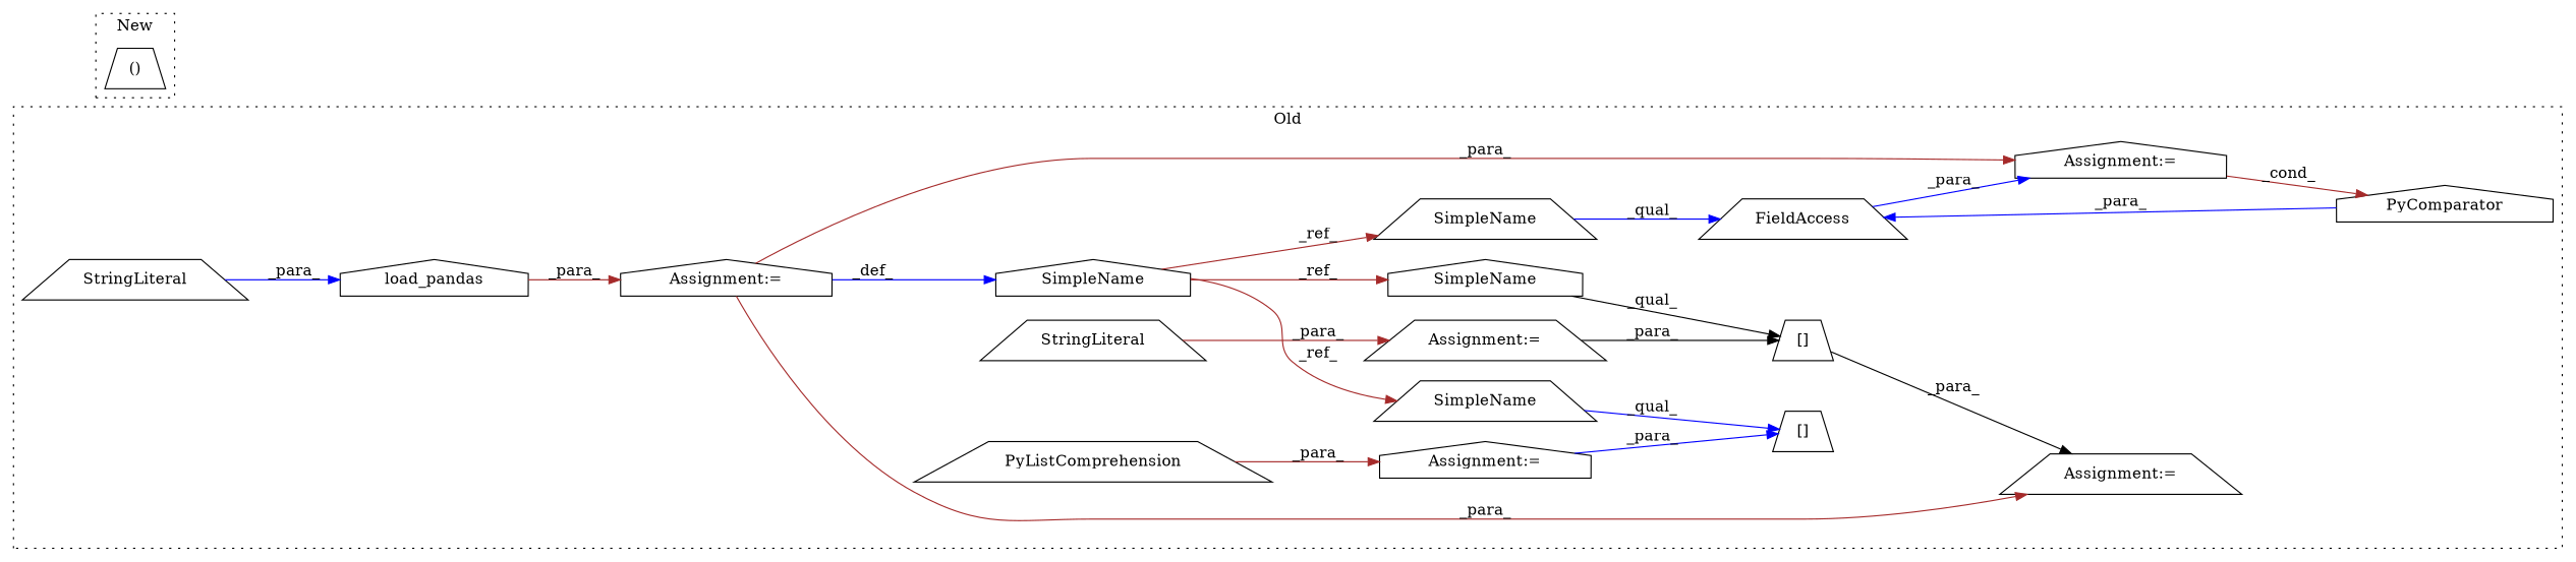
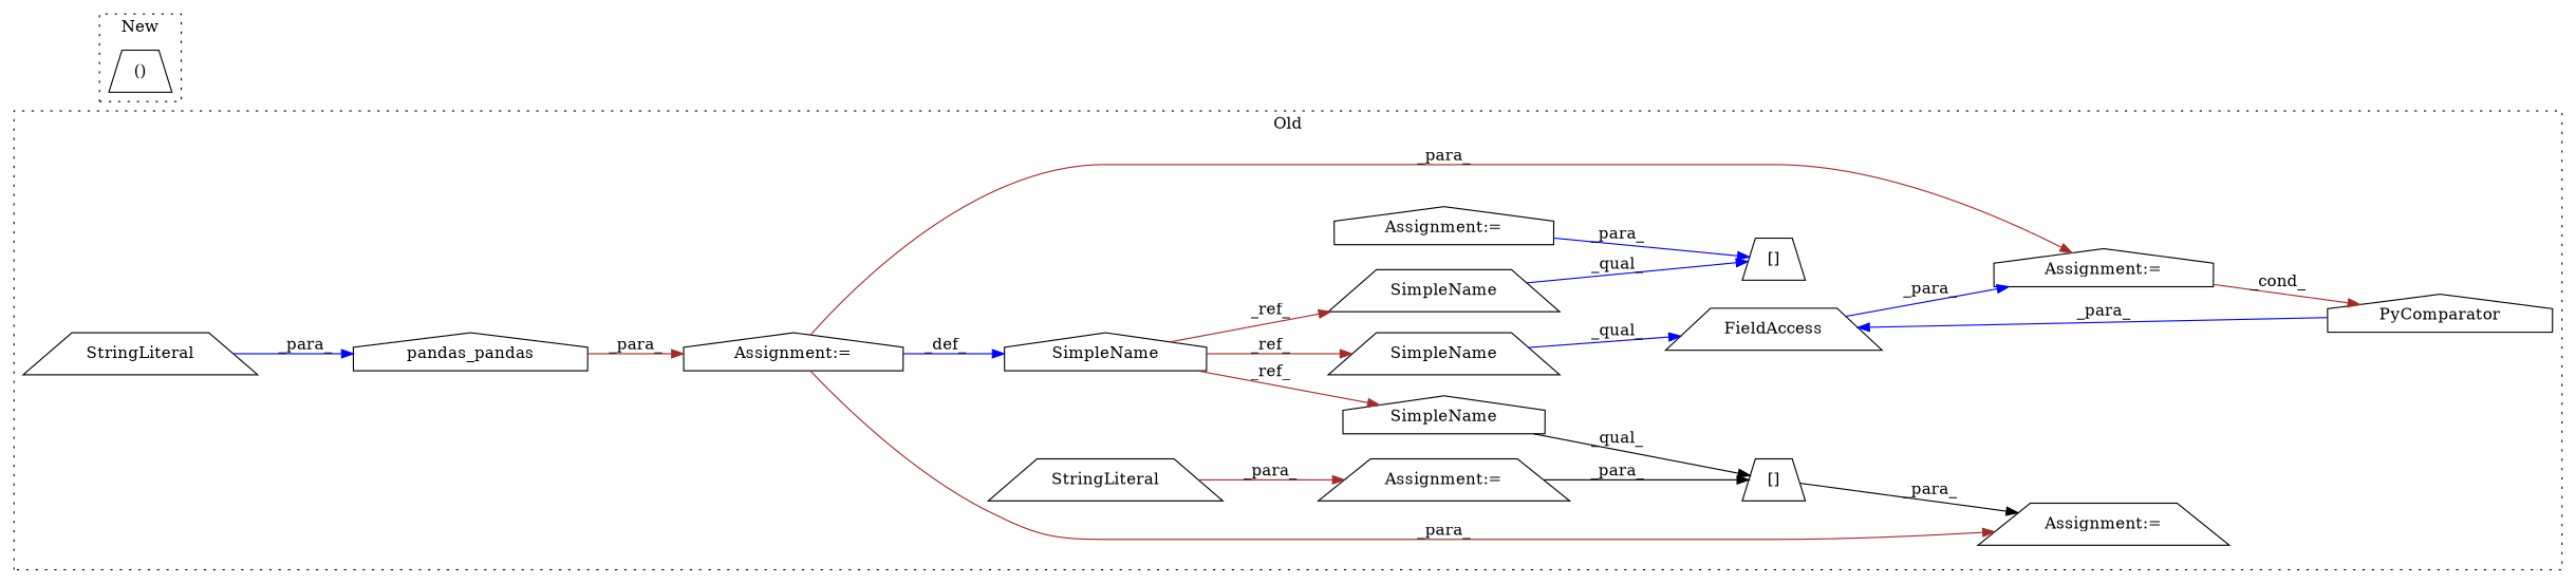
  digraph {
    rankdir=LR
    node [a=7 l=2 s=3361 shape=trapezium]
    edge [color=brown]
-   n1 [a=32 l="12,1" label=load_pandas s="3230,3252" shape=house]
+   n1 [a=32 l="12,1" label=pandas_pandas s="3230,3252" shape=house]
    n2 [a=2 l="3,1" label="[]" s="3445,3454"]
    n3 [l=12 label="Assignment:=" s=3288 shape=house]
    n4 [a=45 l=10 label=StringLiteral s=3242]
    n5 [l=1 label="Assignment:=" s=3265]
    n6 [l=1 label="Assignment:=" s=3224 shape=house]
    n7 [l=1 label="Assignment:=" s=3444]
    n8 [a=45 l=8 label=StringLiteral s=3266]
    n9 [a=113 l=38 label=PyComparator shape=house]
    n10 [a=2 l="3,1" label="[]" s="3424,3435"]
    n11 [a=22 l=10 label=FieldAccess s=3370]
    n12 [a=42 label=SimpleName s=3222 shape=house]
    n13 [l=38 label="Assignment:=" shape=house]
-   n14 [a=109 l=107 label=PyListComprehension s=3300]
    n15 [a=42 label=SimpleName s=3424]
    n16 [a=42 label=SimpleName s=3445 shape=house]
    n17 [a=42 label=SimpleName s=3370]
    n18 [a=106 l=15 label="()" s=3272]
    subgraph cluster_1 {
      label=Old
      style=dotted
      n1
      n2
      n3
      n4
      n5
      n6
      n7
      n8
      n9
      n10
      n11
      n12
      n13
-     n14
      n15
      n16
      n17
    }
    subgraph cluster_2 {
      label=New
      style=dotted
      n18
    }
    n1 -> n6 [label=_para_]
    n2 -> n7 [color=black label=_para_]
    n3 -> n10 [color=blue label=_para_]
    n4 -> n1 [color=blue label=_para_]
    n5 -> n2 [color=black label=_para_]
    n6 -> n7 [label=_para_]
    n6 -> n12 [color=blue label=_def_]
    n6 -> n13 [label=_para_]
    n8 -> n5 [label=_para_]
    n9 -> n11 [color=blue label=_para_]
    n11 -> n13 [color=blue label=_para_]
    n12 -> n15 [label=_ref_]
    n12 -> n16 [label=_ref_]
    n12 -> n17 [label=_ref_]
    n13 -> n9 [label=_cond_]
-   n14 -> n3 [label=_para_]
    n15 -> n10 [color=blue label=_qual_]
    n16 -> n2 [color=black label=_qual_]
    n17 -> n11 [color=blue label=_qual_]
  }
